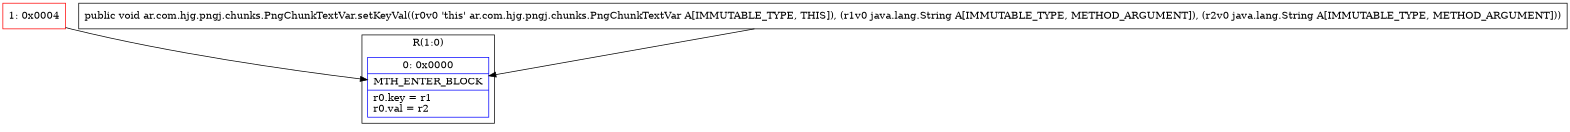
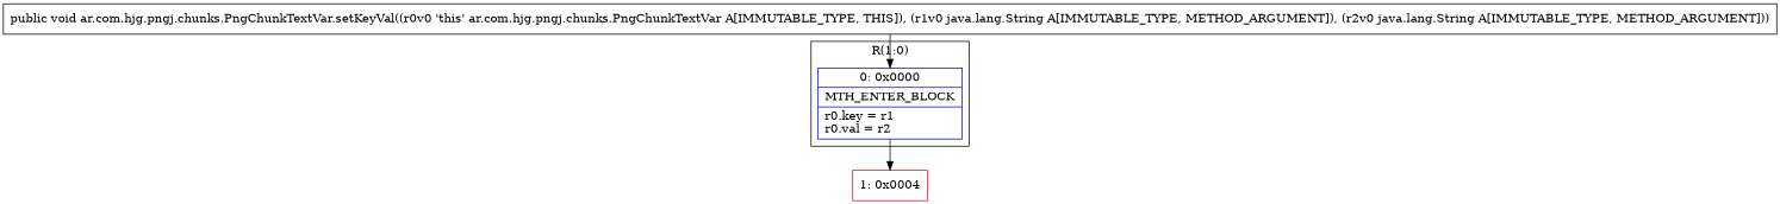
  digraph {
    node [shape=record]
    n1 [color=blue label="{0\:\ 0x0000|MTH_ENTER_BLOCK\l|r0.key = r1\lr0.val = r2\l}"]
    n2 [color=red label="{1\:\ 0x0004}"]
    n3 [label="{public void ar.com.hjg.pngj.chunks.PngChunkTextVar.setKeyVal((r0v0 'this' ar.com.hjg.pngj.chunks.PngChunkTextVar A[IMMUTABLE_TYPE, THIS]), (r1v0 java.lang.String A[IMMUTABLE_TYPE, METHOD_ARGUMENT]), (r2v0 java.lang.String A[IMMUTABLE_TYPE, METHOD_ARGUMENT])) }"]
    subgraph cluster_1 {
      label="R(1:0)"
      n1
    }
-   n2 -> n1
+   n1 -> n2
    n3 -> n1
  }
